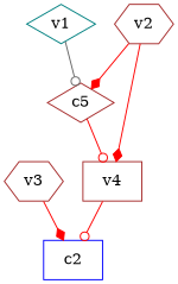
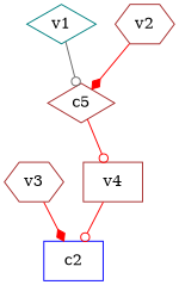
  strict digraph {
    node [color=brown shape=diamond]
    edge [arrowhead=odot color=red weight=1]
    n1 [label=c5]
    v4 [shape=box]
    c2 [color=blue shape=box]
    v1 [color=teal]
    v2 [shape=hexagon]
    v3 [shape=hexagon]
    n1 -> v4
    v4 -> c2
    v1 -> n1 [color=gray40]
    v2 -> n1 [arrowhead=diamond]
-   v2 -> v4 [arrowhead=diamond]
    v3 -> c2 [arrowhead=diamond]
  }
